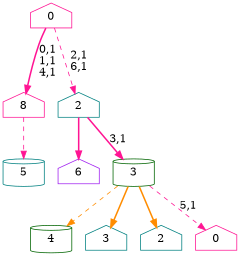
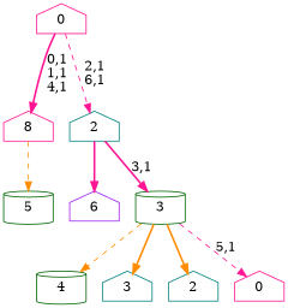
  digraph {
    node [color=darkgreen shape=house]
    edge [color=deeppink style=bold]
    n1 [color=purple label=6]
-   n2 [color=teal label=5 shape=cylinder]
+   n2 [label=5 shape=cylinder]
    n3 [label=4 shape=cylinder]
    n4 [color=teal label=3]
    n5 [color=teal label=2]
    8 [color=deeppink]
    n7 [color=deeppink label=0]
    3 [shape=cylinder]
    2 [color=teal]
    0 [color=deeppink]
-   8 -> n2 [style=dashed]
+   8 -> n2 [color=darkorange style=dashed]
    3 -> n3 [color=darkorange style=dashed]
    3 -> n4 [color=darkorange]
    3 -> n5 [color=darkorange]
    3 -> n7 [label="5,1" style=dashed]
    2 -> n1
    2 -> 3 [label="3,1"]
    0 -> 8 [label="0,1\n1,1\n4,1"]
    0 -> 2 [label="2,1\n6,1" style=dashed]
  }
